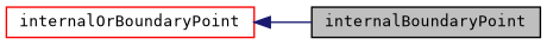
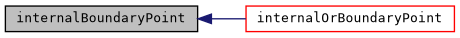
  digraph {
    rankdir=LR
    fontname="DejaVu Sans Mono"
    node [fontname="DejaVu Sans Mono" fontsize=10 shape=record]
    n1 [color=black fillcolor=grey75 fontcolor=black height=0.2 label=internalBoundaryPoint style=filled width=0.4]
    n2 [color=red height=0.2 label=internalOrBoundaryPoint width=0.4]
-   n2 -> n1 [color=midnightblue dir=back fontname="DejaVu Sans Mono" fontsize=10 labelfontname=Helvetica labelfontsize=10 style=solid]
+   n1 -> n2 [color=midnightblue dir=back fontname="DejaVu Sans Mono" fontsize=10 labelfontname=Helvetica labelfontsize=10 style=solid]
  }
